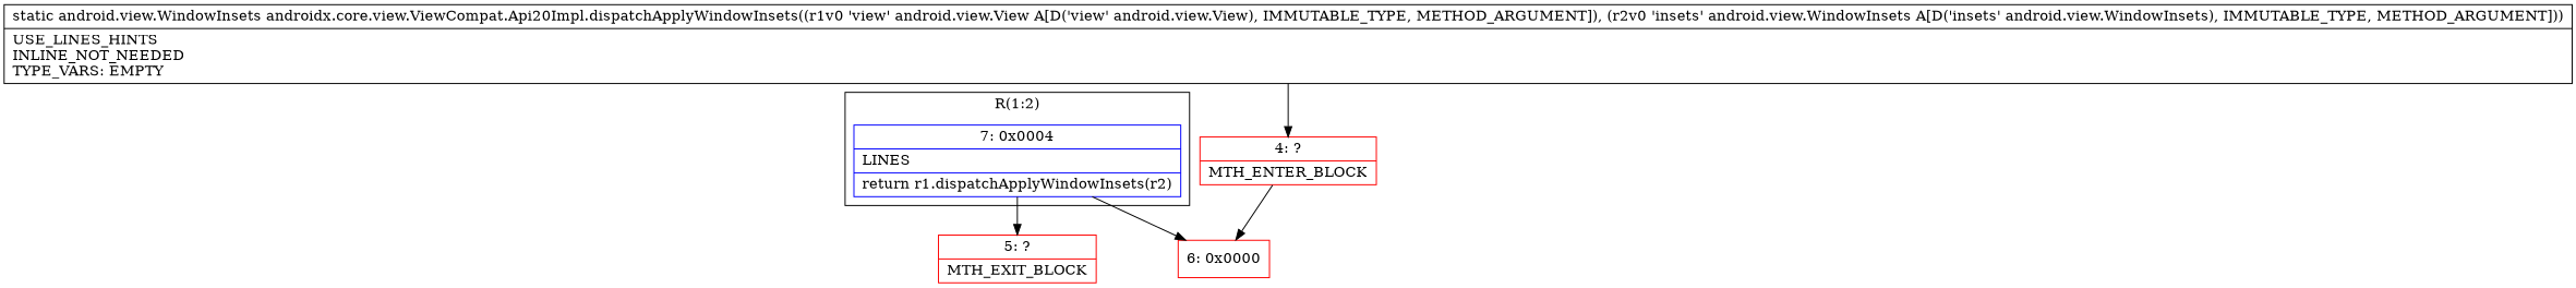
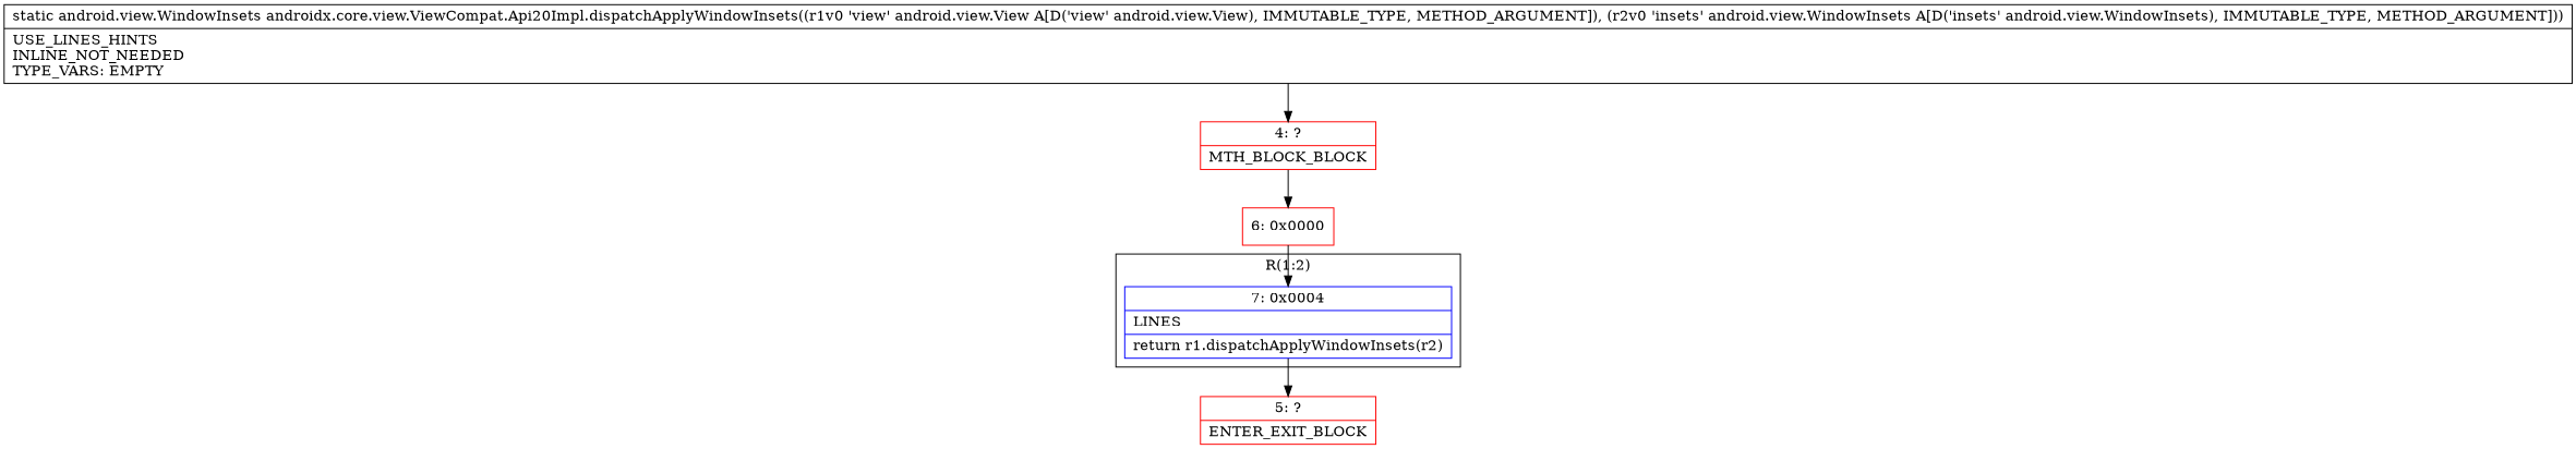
  digraph {
    node [color=red shape=record]
    n1 [color=blue label="{7\:\ 0x0004|LINES\l|return r1.dispatchApplyWindowInsets(r2)\l}"]
-   n2 [label="{5\:\ ?|MTH_EXIT_BLOCK\l}"]
-   n3 [label="{4\:\ ?|MTH_ENTER_BLOCK\l}"]
+   n2 [label="{5\:\ ?|ENTER_EXIT_BLOCK\l}"]
+   n3 [label="{4\:\ ?|MTH_BLOCK_BLOCK\l}"]
    n4 [label="{6\:\ 0x0000}"]
    n5 [label="{static android.view.WindowInsets androidx.core.view.ViewCompat.Api20Impl.dispatchApplyWindowInsets((r1v0 'view' android.view.View A[D('view' android.view.View), IMMUTABLE_TYPE, METHOD_ARGUMENT]), (r2v0 'insets' android.view.WindowInsets A[D('insets' android.view.WindowInsets), IMMUTABLE_TYPE, METHOD_ARGUMENT]))  | USE_LINES_HINTS\lINLINE_NOT_NEEDED\lTYPE_VARS: EMPTY\l}" color=""]
    subgraph cluster_1 {
      label="R(1:2)"
      n1
    }
    n1 -> n2
    n3 -> n4
-   n1 -> n4
+   n4 -> n1
    n5 -> n3
  }
